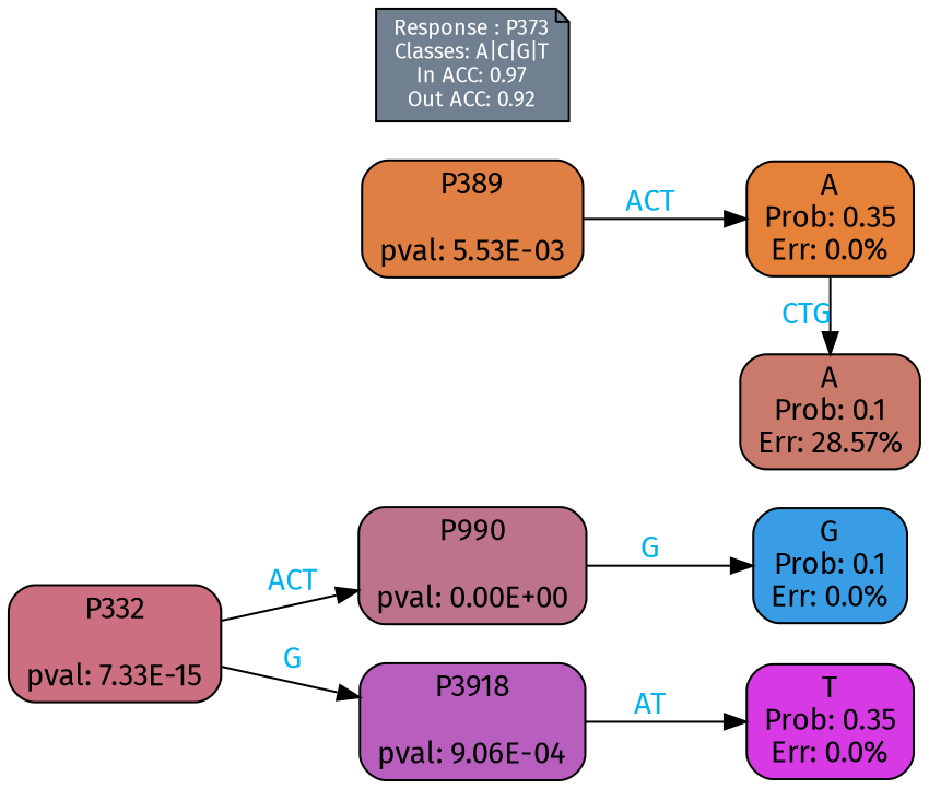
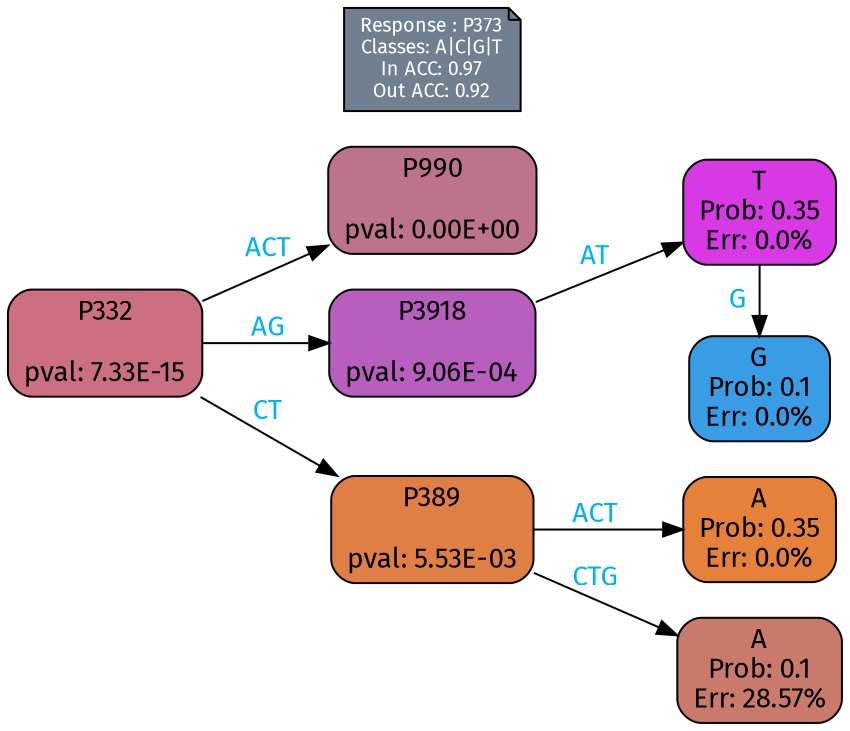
  digraph {
    fontname="Fira Sans"
    rankdir=LR
    ranksep=equally
    splines=polylines
    node [color=black fontname="Fira Sans" shape=box style="filled, rounded"]
    edge [fontcolor=deepskyblue2 fontname="Fira Sans"]
    n1 [fillcolor="#d739e5" label="T\nProb: 0.35\nErr: 0.0%"]
    n2 [fillcolor="#e58139" label="A\nProb: 0.35\nErr: 0.0%"]
    n3 [fillcolor="#ca7a6a" label="A\nProb: 0.1\nErr: 28.57%"]
    n4 [fillcolor="#399de5" label="G\nProb: 0.1\nErr: 0.0%"]
    n5 [align=left fillcolor=slategray fontcolor=white fontsize=10 label="Response : P373\nClasses: A|C|G|T\nIn ACC: 0.97\nOut ACC: 0.92\n" shape=note style=filled]
    n6 [fillcolor="#bc738b" label="P990\n\npval: 0.00E+00"]
    n7 [fillcolor="#cb6f81" label="P332\n\npval: 7.33E-15"]
    n8 [fillcolor="#b75ebf" label="P3918\n\npval: 9.06E-04"]
    n9 [fillcolor="#df7f43" label="P389\n\npval: 5.53E-03"]
    subgraph sub_1 {
      rank=same
      n1
      n2
      n3
      n4
    }
    subgraph sub_2 {
      rank=same
      n5
      n6
    }
-   n6 -> n4 [label=G]
+   n1 -> n4 [label=G]
    n7 -> n6 [label=ACT]
-   n7 -> n8 [label=G]
+   n7 -> n8 [label=AG]
+   n7 -> n9 [label=CT]
    n8 -> n1 [label=AT]
    n9 -> n2 [label=ACT]
-   n2 -> n3 [label=CTG]
+   n9 -> n3 [label=CTG]
  }
